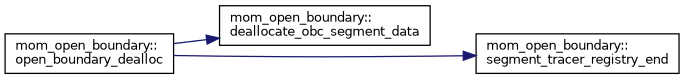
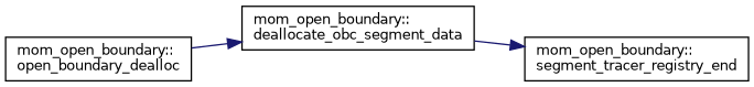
  digraph {
    rankdir=LR
    node [color=black fillcolor=white fontname=Helvetica fontsize=10 shape=record style=filled]
    edge [color=midnightblue fontname=Helvetica fontsize=10 labelfontname=Helvetica labelfontsize=10 style=solid]
    n1 [height=0.2 label="mom_open_boundary::\lopen_boundary_dealloc" width=0.4]
    n2 [height=0.2 label="mom_open_boundary::\ldeallocate_obc_segment_data" width=0.4]
    n3 [height=0.2 label="mom_open_boundary::\lsegment_tracer_registry_end" width=0.4]
    n1 -> n2
-   n1 -> n3
+   n2 -> n3
  }
